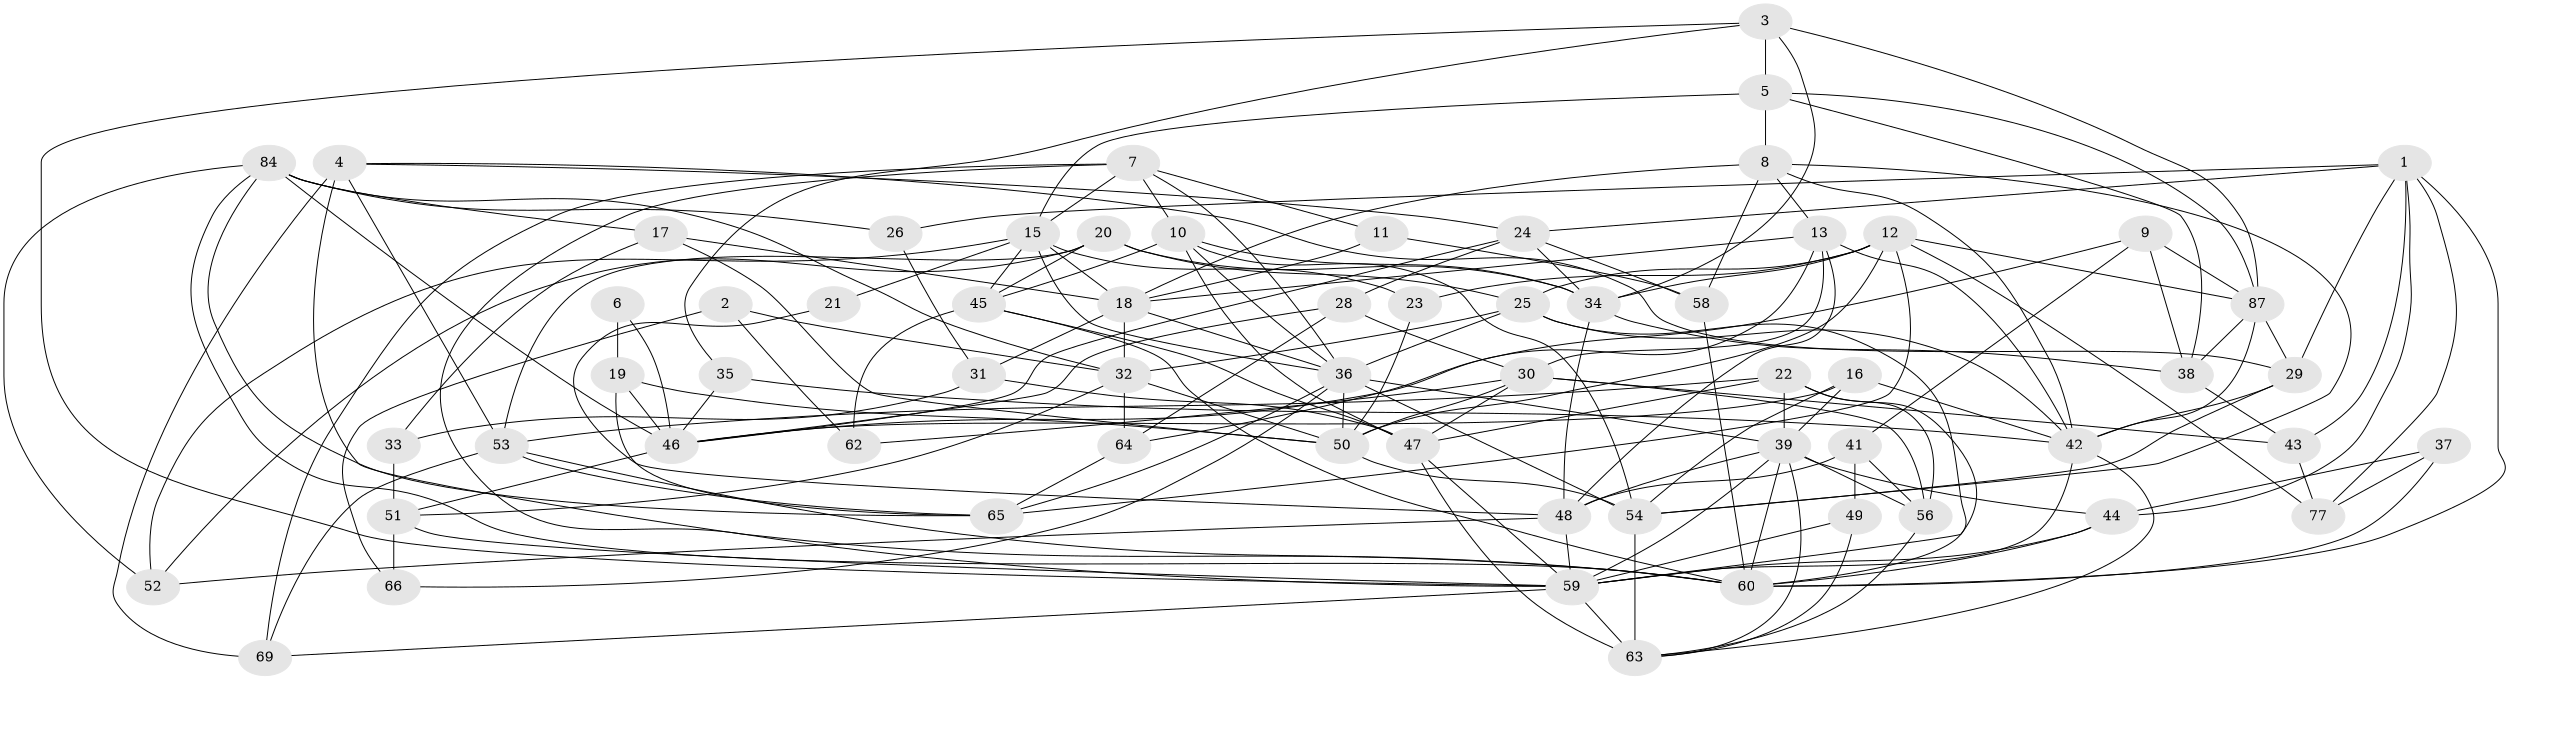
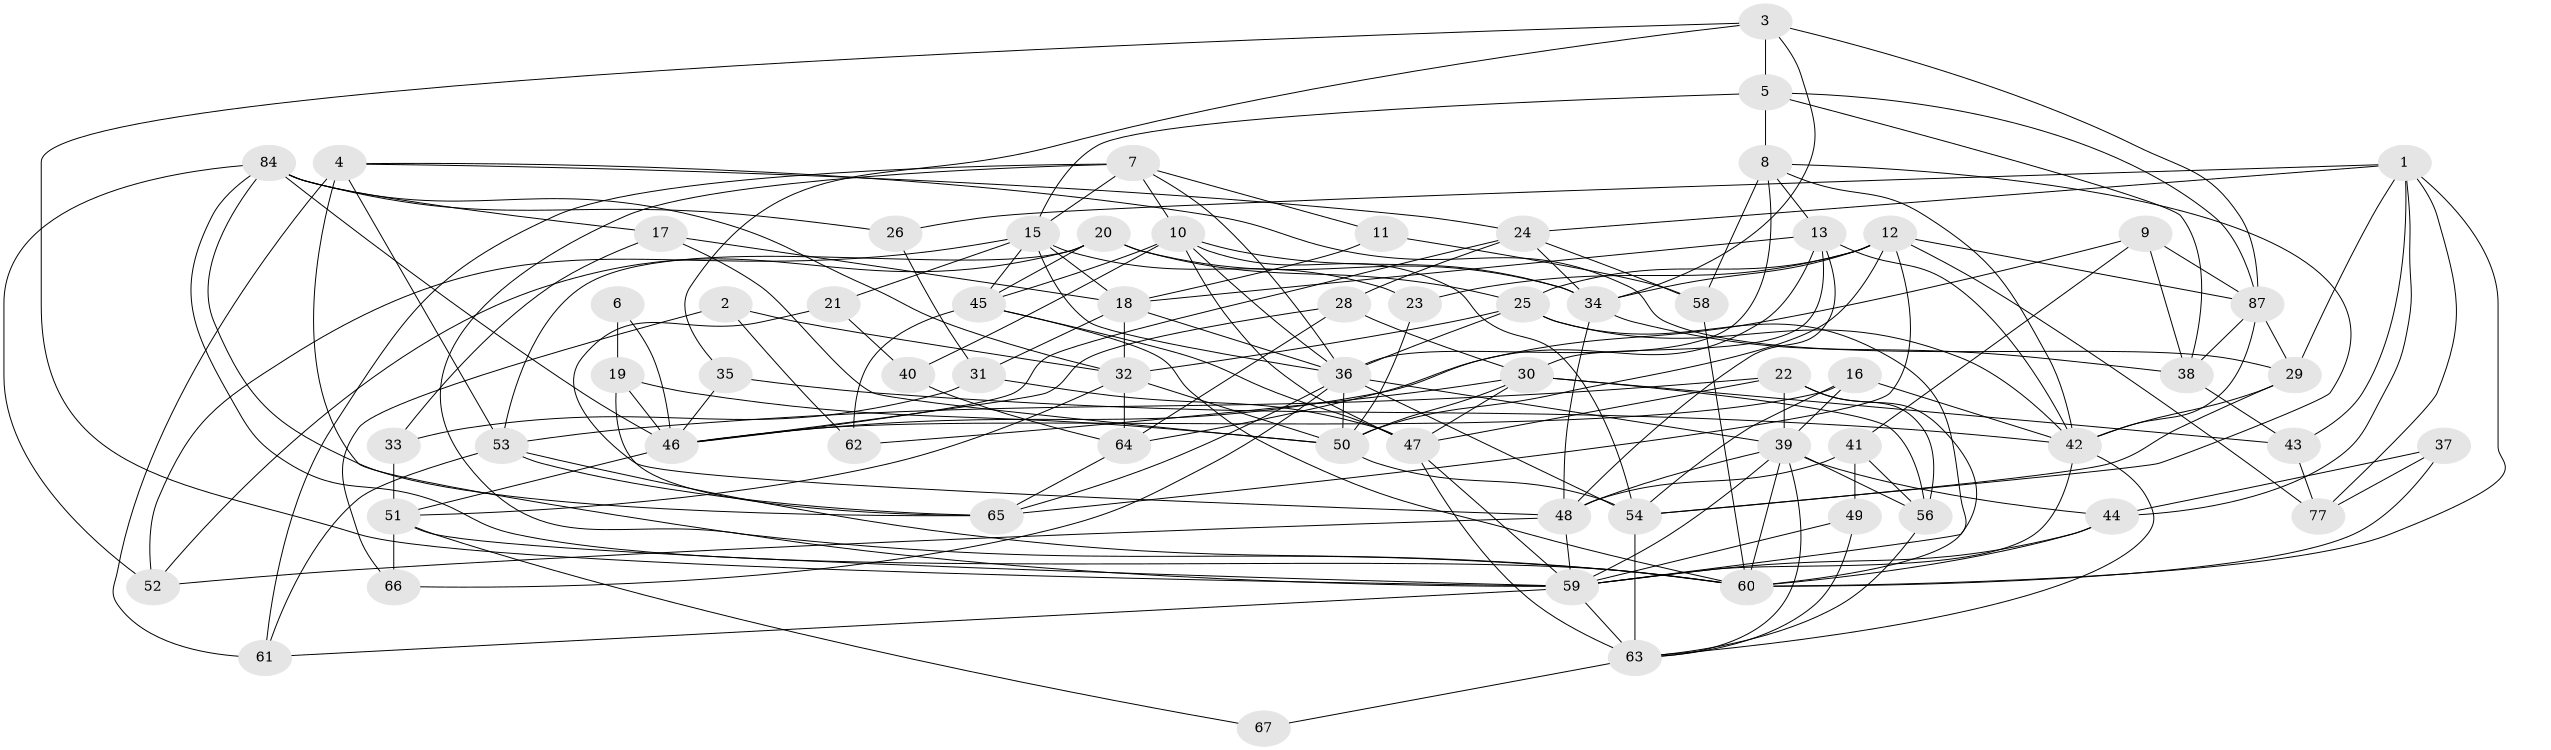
  graph {
    node [color=gray90 style=filled]
    edge [weight=1.0]
    1
    24
    26
    29
    43
    44
    n7 [label=77]
    60
    34
    46
    58
    28
    31
    42
    54
    59
    2
    32
    62
    66
    50
    64
    51
    3
    5
    n26 [label=87]
    35
    8
    15
    38
    48
-   61 [label=69]
+   61
    63
    4
    53
    65
    13
    18
    36
    45
    23
    52
    21
    6
    19
    7
    10
    11
+   40
    47
    39
    30
    9
    41
    56
    49
    12
    25
    n59 [label=84]
    17
    33
    16
    20
    22
+   67
    37
    1 -- 24
    1 -- 26
    1 -- 29
    1 -- 43
    1 -- 44
    1 -- n7
    1 -- 60 [weight=2.0]
    24 -- 34
    24 -- 46
    24 -- 58
    24 -- 28
    26 -- 31
    29 -- 42
    29 -- 54
    43 -- n7
    44 -- 60 [weight=2.0]
    44 -- 59
    34 -- 38
    34 -- 48
    46 -- 51 [weight=3.0]
    58 -- 60
    28 -- 46
    28 -- 64
    28 -- 30
    31 -- 47
    31 -- 33
    42 -- 59
    42 -- 63
    54 -- 63
    59 -- 61
    59 -- 63 [weight=2.0]
    2 -- 32
    2 -- 62
    2 -- 66
    32 -- 50
    32 -- 64
    32 -- 51
    50 -- 54
    64 -- 65
    51 -- 59 [weight=2.0]
    51 -- 66
+   51 -- 67
    3 -- 34
    3 -- 59
    3 -- 5
    3 -- n26
    3 -- 35
    5 -- n26
    5 -- 8 [weight=2.0]
    5 -- 15
    5 -- 38
    n26 -- 29
    n26 -- 42
    n26 -- 38
    35 -- 46
    35 -- 42
    8 -- 58
    8 -- 42
    8 -- 54
    8 -- 13
-   8 -- 18
+   8 -- 36
    15 -- 18
    15 -- 36
    15 -- 45
    15 -- 23
    15 -- 52
    15 -- 21
    38 -- 43
    48 -- 59
    48 -- 52
+   63 -- 67
    4 -- 24
    4 -- 29
    4 -- 60 [weight=2.0]
    4 -- 61 [weight=2.0]
    4 -- 53
    53 -- 60
    53 -- 61
    53 -- 65
    13 -- 42
    13 -- 64
    13 -- 48
    13 -- 18
    13 -- 30
    18 -- 31
    18 -- 32
    18 -- 36
    36 -- 54
    36 -- 66
    36 -- 50
    36 -- 65
    36 -- 39
    45 -- 60
    45 -- 62
    45 -- 47
    23 -- 50
    21 -- 48
+   21 -- 40
    6 -- 46
    6 -- 19
    19 -- 46
    19 -- 50
    19 -- 65
    7 -- 59
    7 -- 15
    7 -- 61
    7 -- 36
    7 -- 10
    7 -- 11
    10 -- 34
    10 -- 54
    10 -- 36
    10 -- 45
+   10 -- 40
    10 -- 47
    11 -- 58
    11 -- 18
+   40 -- 64
    47 -- 59
    47 -- 63
    39 -- 44 [weight=2.0]
    39 -- 60
    39 -- 59
    39 -- 48
    39 -- 63
    39 -- 56
    30 -- 43
    30 -- 62
    30 -- 50
    30 -- 47
    30 -- 56
    9 -- 46
    9 -- n26
    9 -- 38
    9 -- 41
    41 -- 48
    41 -- 56
    41 -- 49
    56 -- 63
    49 -- 59
    49 -- 63
    12 -- n7
    12 -- 34
    12 -- 50
    12 -- n26
    12 -- 65
    12 -- 23
    12 -- 25
    25 -- 42
    25 -- 59
    25 -- 32
    25 -- 36
    n59 -- 26 [weight=2.0]
    n59 -- 60
    n59 -- 46
    n59 -- 32
    n59 -- 65
    n59 -- 52
    n59 -- 17
    17 -- 50
    17 -- 18
    17 -- 33
    33 -- 51
    16 -- 46
    16 -- 42
    16 -- 54
    16 -- 39
    20 -- 34
    20 -- 53
    20 -- 45
    20 -- 52
    20 -- 25
    22 -- 60
    22 -- 53
    22 -- 47
    22 -- 39
    22 -- 56
    37 -- 44 [weight=2.0]
    37 -- n7
    37 -- 60
  }
